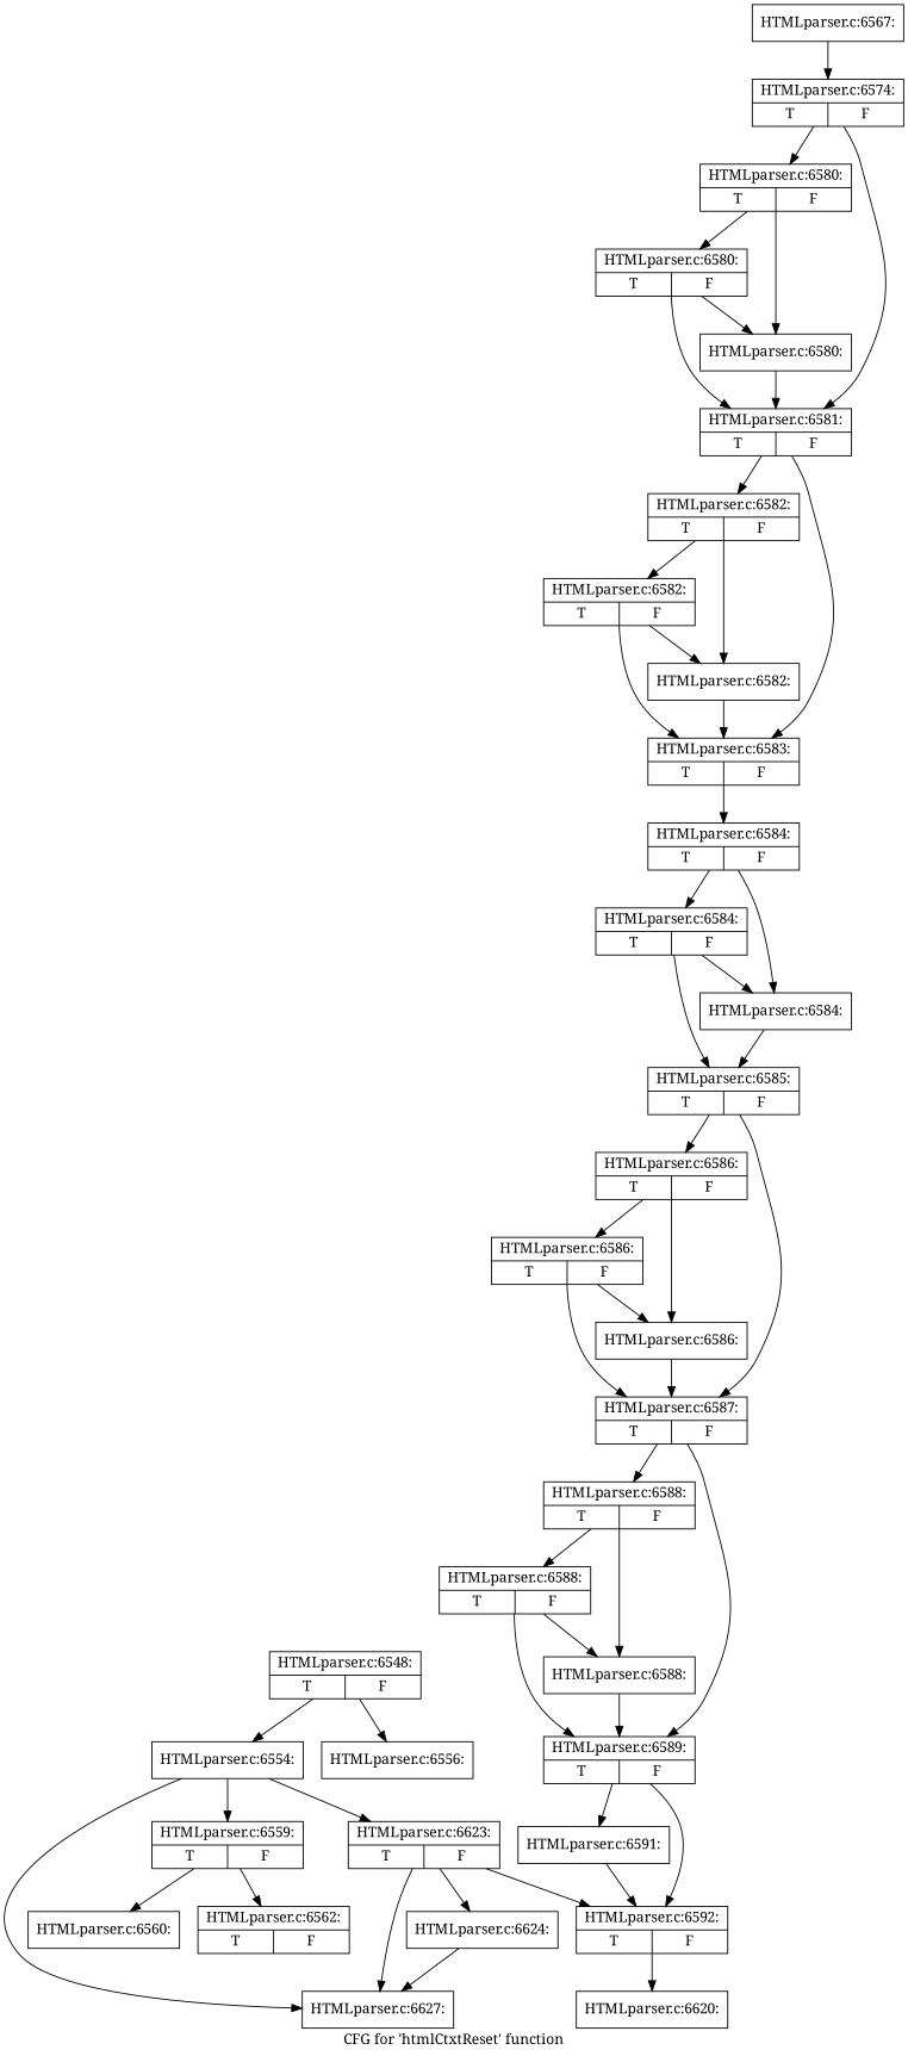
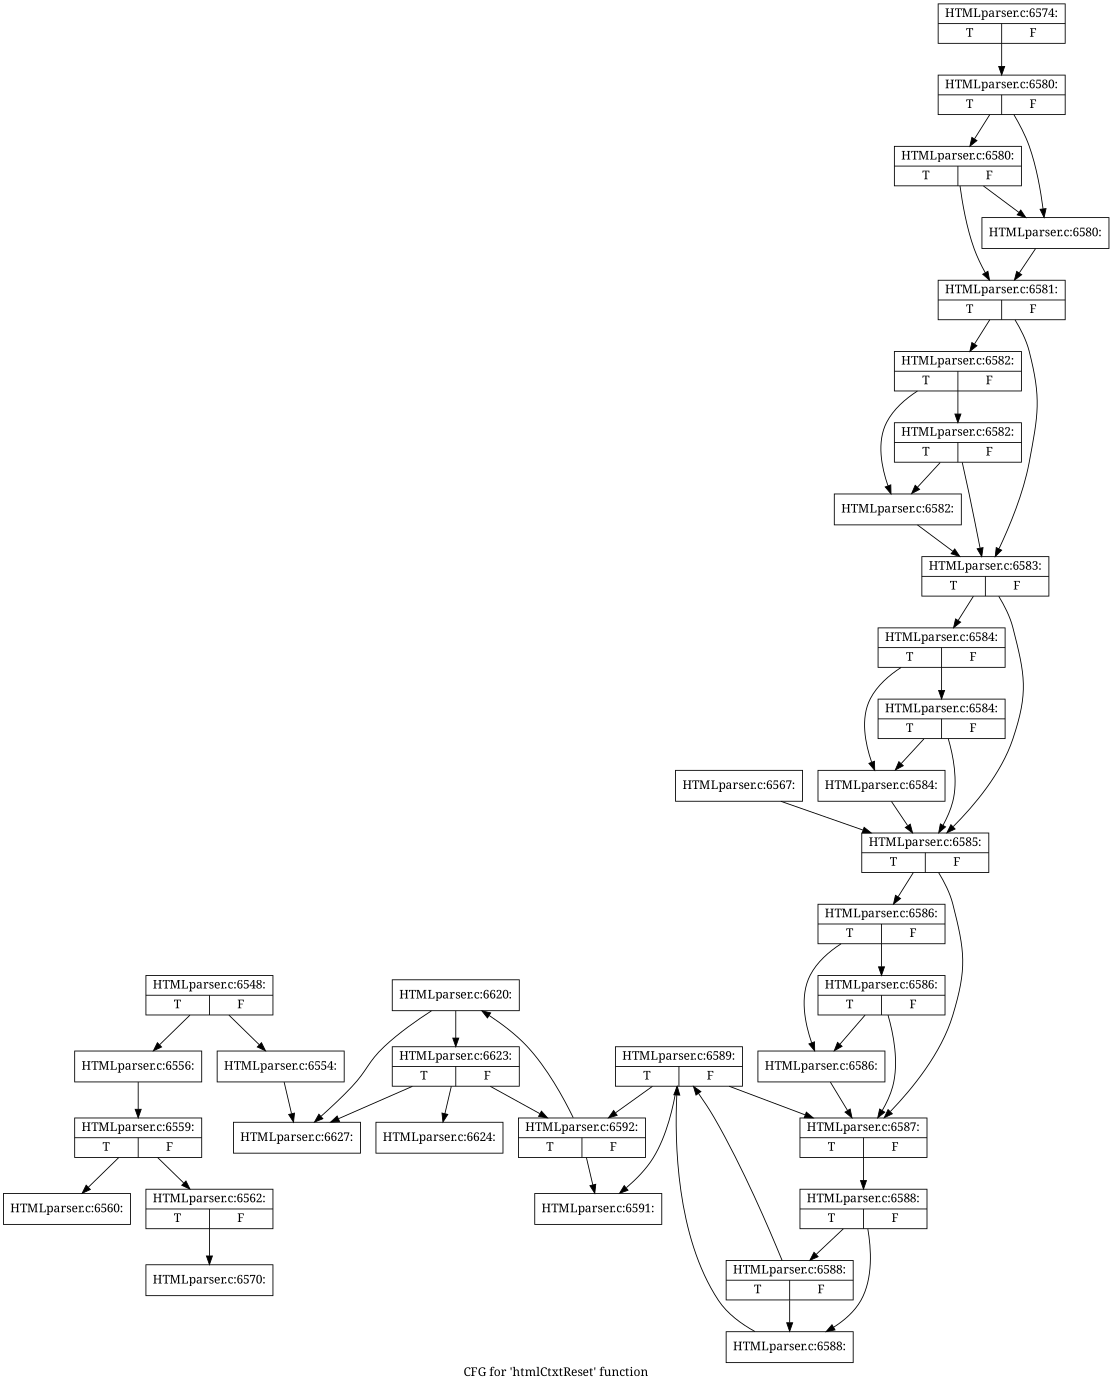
  digraph {
    fontname="Noto Serif"
    label="CFG for 'htmlCtxtReset' function"
    node [fontname="Noto Serif" shape=record]
    edge [fontname="Noto Serif"]
    n1 [label="{HTMLparser.c:6548:|{<s0>T|<s1>F}}"]
    n2 [label="{HTMLparser.c:6554:}"]
    n3 [label="{HTMLparser.c:6556:}"]
    n4 [label="{HTMLparser.c:6627:}"]
    n5 [label="{HTMLparser.c:6559:|{<s0>T|<s1>F}}"]
    n6 [label="{HTMLparser.c:6560:}"]
    n7 [label="{HTMLparser.c:6562:|{<s0>T|<s1>F}}"]
+   n8 [label="{HTMLparser.c:6570:}"]
    n9 [label="{HTMLparser.c:6567:}"]
    n10 [label="{HTMLparser.c:6574:|{<s0>T|<s1>F}}"]
    n11 [label="{HTMLparser.c:6580:|{<s0>T|<s1>F}}"]
    n12 [label="{HTMLparser.c:6581:|{<s0>T|<s1>F}}"]
    n13 [label="{HTMLparser.c:6580:|{<s0>T|<s1>F}}"]
    n14 [label="{HTMLparser.c:6580:}"]
    n15 [label="{HTMLparser.c:6582:|{<s0>T|<s1>F}}"]
    n16 [label="{HTMLparser.c:6583:|{<s0>T|<s1>F}}"]
    n17 [label="{HTMLparser.c:6582:|{<s0>T|<s1>F}}"]
    n18 [label="{HTMLparser.c:6582:}"]
    n19 [label="{HTMLparser.c:6584:|{<s0>T|<s1>F}}"]
    n20 [label="{HTMLparser.c:6585:|{<s0>T|<s1>F}}"]
    n21 [label="{HTMLparser.c:6584:|{<s0>T|<s1>F}}"]
    n22 [label="{HTMLparser.c:6584:}"]
    n23 [label="{HTMLparser.c:6586:|{<s0>T|<s1>F}}"]
    n24 [label="{HTMLparser.c:6587:|{<s0>T|<s1>F}}"]
    n25 [label="{HTMLparser.c:6586:|{<s0>T|<s1>F}}"]
    n26 [label="{HTMLparser.c:6586:}"]
    n27 [label="{HTMLparser.c:6588:|{<s0>T|<s1>F}}"]
    n28 [label="{HTMLparser.c:6589:|{<s0>T|<s1>F}}"]
    n29 [label="{HTMLparser.c:6588:|{<s0>T|<s1>F}}"]
    n30 [label="{HTMLparser.c:6588:}"]
    n31 [label="{HTMLparser.c:6591:}"]
    n32 [label="{HTMLparser.c:6592:|{<s0>T|<s1>F}}"]
    n33 [label="{HTMLparser.c:6620:}"]
    n34 [label="{HTMLparser.c:6623:|{<s0>T|<s1>F}}"]
    n35 [label="{HTMLparser.c:6624:}"]
    n1 -> n2
    n1 -> n3
    n2 -> n4
-   n2 -> n5
+   n3 -> n5
    n5 -> n6
    n5 -> n7
-   n9 -> n10
+   n7 -> n8
+   n9 -> n20
    n10 -> n11
-   n10 -> n12
    n11 -> n13
    n11 -> n14
    n12 -> n15
    n12 -> n16
    n13 -> n12
    n13 -> n14
    n14 -> n12
    n15 -> n17
    n15 -> n18
    n16 -> n19
+   n16 -> n20
    n17 -> n16
    n17 -> n18
    n18 -> n16
    n19 -> n21
    n19 -> n22
    n20 -> n23
    n20 -> n24
    n21 -> n20
    n21 -> n22
    n22 -> n20
    n23 -> n25
    n23 -> n26
    n24 -> n27
-   n24 -> n28
+   n28 -> n24
    n25 -> n24
    n25 -> n26
    n26 -> n24
    n27 -> n29
    n27 -> n30
    n28 -> n31
    n28 -> n32
    n29 -> n28
    n29 -> n30
    n30 -> n28
-   n31 -> n32
+   n32 -> n31
    n32 -> n33
-   n2 -> n34
+   n33 -> n34
    n34 -> n4
    n34 -> n32
    n34 -> n35
-   n35 -> n4
+   n33 -> n4
  }
